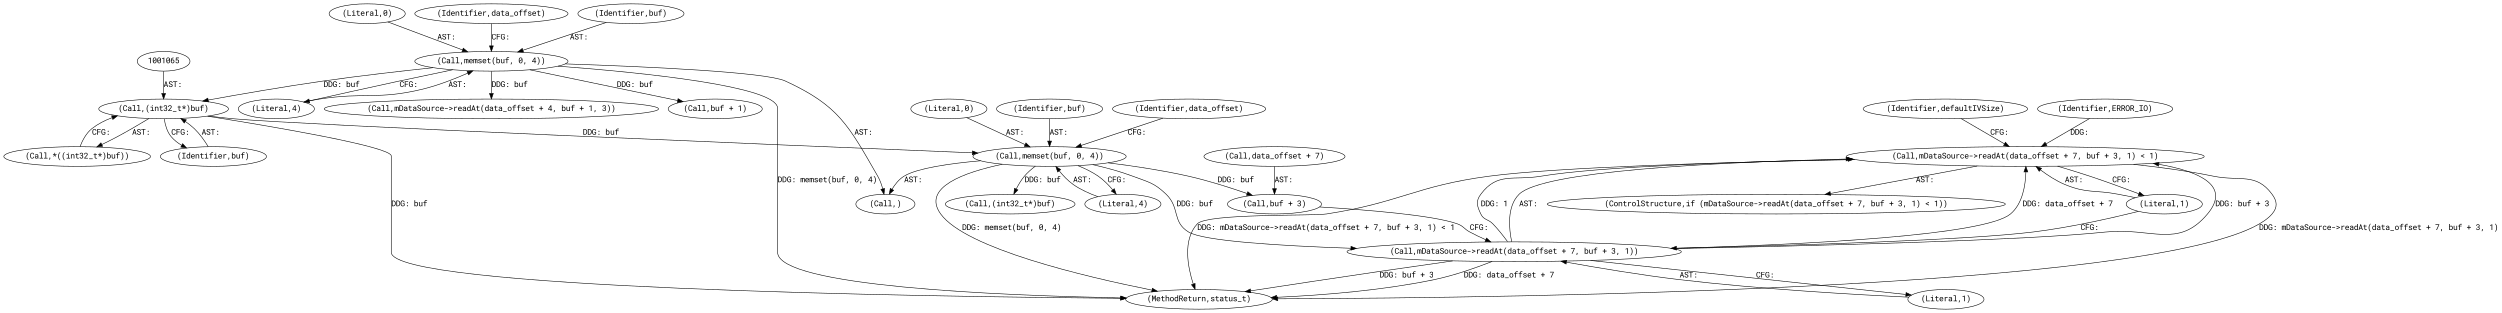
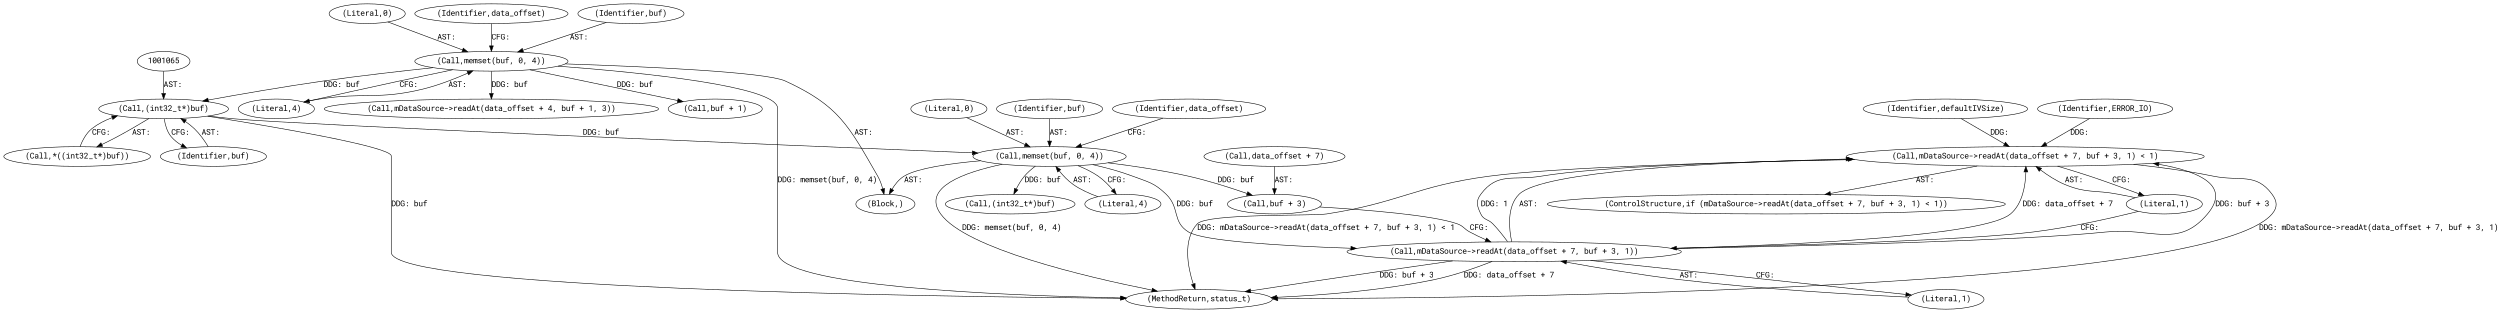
  digraph {
    fontname="Roboto Mono"
    node [fontname="Roboto Mono"]
    edge [fontname="Roboto Mono"]
    n1 [label="(Call,mDataSource->readAt(data_offset + 7, buf + 3, 1) < 1)"]
    n2 [label="(ControlStructure,if (mDataSource->readAt(data_offset + 7, buf + 3, 1) < 1))"]
    n3 [label="(Literal,1)"]
    n4 [label="(MethodReturn,status_t)"]
    n5 [label="(Call,mDataSource->readAt(data_offset + 7, buf + 3, 1))"]
    n6 [label="(Literal,1)"]
    n7 [label="(Call,memset(buf, 0, 4))"]
    n8 [label="(Call,(int32_t*)buf)"]
-   n9 [label="(Call,)"]
+   n9 [label="(Block,)"]
    n10 [label="(Literal,4)"]
    n11 [label="(Call,buf + 3)"]
    n12 [label="(Call,(int32_t*)buf)"]
    n13 [label="(Identifier,buf)"]
    n14 [label="(Call,*((int32_t*)buf))"]
    n15 [label="(Call,memset(buf, 0, 4))"]
    n16 [label="(Literal,4)"]
    n17 [label="(Call,mDataSource->readAt(data_offset + 4, buf + 1, 3))"]
    n18 [label="(Call,buf + 1)"]
    n19 [label="(Literal,0)"]
    n20 [label="(Call,data_offset + 7)"]
    n21 [label="(Identifier,data_offset)"]
    n22 [label="(Identifier,buf)"]
    n23 [label="(Identifier,defaultIVSize)"]
    n24 [label="(Literal,0)"]
    n25 [label="(Identifier,buf)"]
    n26 [label="(Identifier,ERROR_IO)"]
    n27 [label="(Identifier,data_offset)"]
    1001065
    n1 -> n2 [label="AST: "]
    n1 -> n3 [label="CFG: "]
    n1 -> n4 [label="DDG: mDataSource->readAt(data_offset + 7, buf + 3, 1)"]
    n1 -> n4 [label="DDG: mDataSource->readAt(data_offset + 7, buf + 3, 1) < 1"]
    n3 -> n1 [label="AST: "]
    n3 -> n5 [label="CFG: "]
    n5 -> n1 [label="AST: "]
    n5 -> n1 [label="DDG: data_offset + 7"]
    n5 -> n1 [label="DDG: buf + 3"]
    n5 -> n1 [label="DDG: 1"]
    n5 -> n4 [label="DDG: buf + 3"]
    n5 -> n4 [label="DDG: data_offset + 7"]
    n5 -> n6 [label="CFG: "]
    n6 -> n5 [label="AST: "]
    n7 -> n4 [label="DDG: memset(buf, 0, 4)"]
    n7 -> n5 [label="DDG: buf"]
    n7 -> n8 [label="DDG: buf"]
    n7 -> n9 [label="AST: "]
    n7 -> n10 [label="CFG: "]
    n7 -> n11 [label="DDG: buf"]
    n10 -> n7 [label="AST: "]
    n11 -> n5 [label="CFG: "]
    n12 -> n4 [label="DDG: buf"]
    n12 -> n7 [label="DDG: buf"]
    n12 -> n13 [label="CFG: "]
    n12 -> n14 [label="AST: "]
    n13 -> n12 [label="AST: "]
    n14 -> n12 [label="CFG: "]
    n15 -> n4 [label="DDG: memset(buf, 0, 4)"]
    n15 -> n9 [label="AST: "]
    n15 -> n12 [label="DDG: buf"]
    n15 -> n16 [label="CFG: "]
    n15 -> n17 [label="DDG: buf"]
    n15 -> n18 [label="DDG: buf"]
    n16 -> n15 [label="AST: "]
    n19 -> n15 [label="AST: "]
    n20 -> n11 [label="AST: "]
    n21 -> n15 [label="CFG: "]
    n22 -> n15 [label="AST: "]
-   n23 -> n1 [label="CFG: "]
+   n23 -> n1 [label="DDG: "]
    n24 -> n7 [label="AST: "]
    n25 -> n7 [label="AST: "]
    n26 -> n1 [label="DDG: "]
    n27 -> n7 [label="CFG: "]
    1001065 -> n12 [label="AST: "]
  }
